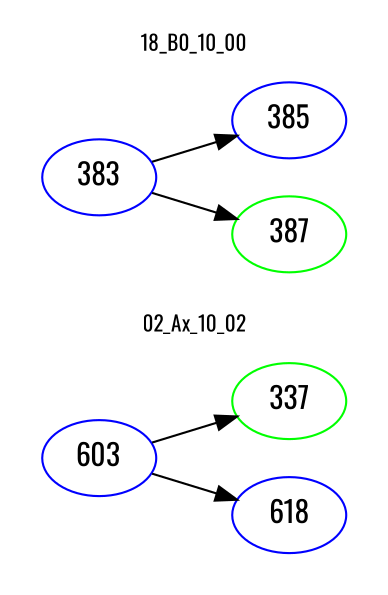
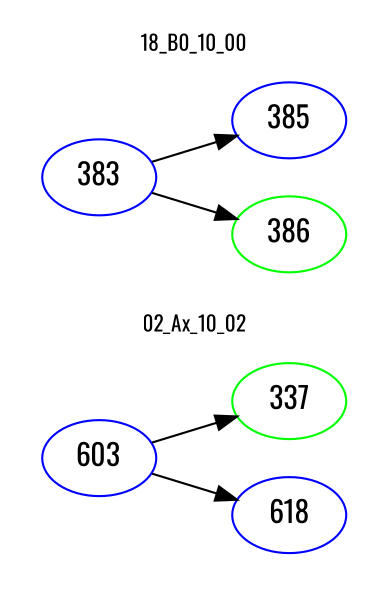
  digraph {
    fontname=Oswald
    rankdir=LR
    node [color=blue fontname=Oswald]
    edge [color=black fontname=Oswald]
    n1 [label=603]
    n2 [label=618]
    n3 [color=green label=337]
    n4 [label=383]
-   n5 [color=green label=387]
+   n5 [color=green label=386]
    n6 [label=385]
    subgraph cluster_1 {
      color=white
      fontsize=10
      label="02_Ax_10_02"
      n1
      n2
      n3
    }
    subgraph cluster_2 {
      color=white
      fontsize=10
      label="18_B0_10_00"
      n4
      n5
      n6
    }
    n1 -> n2
    n1 -> n3
    n4 -> n5
    n4 -> n6
  }
